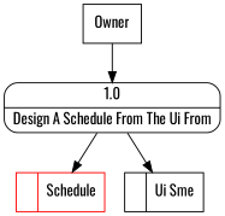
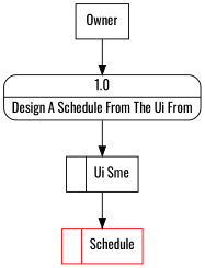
  digraph {
    fontname=Oswald
    node [fontname=Oswald shape=record]
    edge [fontname=Oswald]
    n1 [color=red label="<f0>  |<f1> Schedule "]
    n2 [label="<f0>  |<f1> Ui Sme "]
    n3 [label=Owner shape=box]
    n4 [label="{<f0> 1.0|<f1> Design A Schedule From The Ui From }" shape=Mrecord]
    n3 -> n4
-   n4 -> n1
+   n2 -> n1
    n4 -> n2
  }
